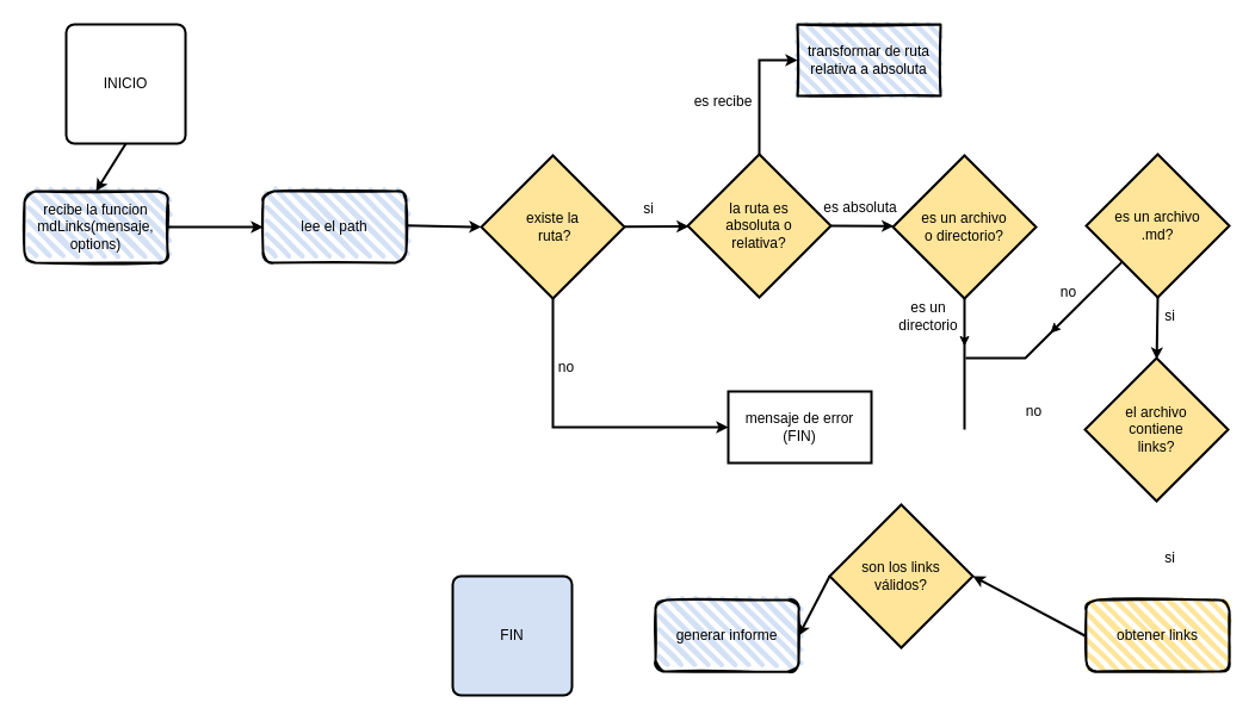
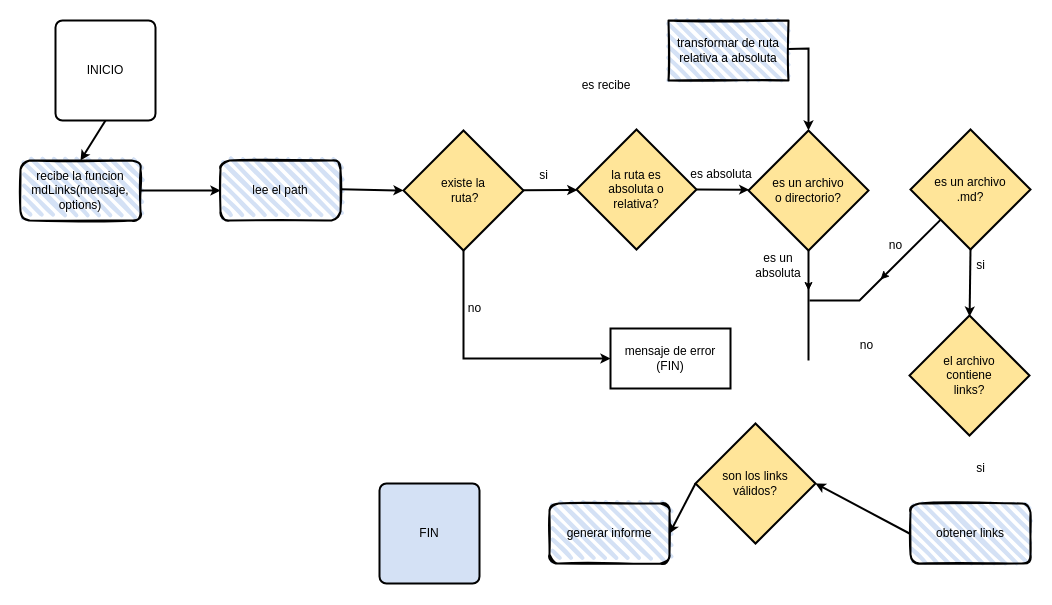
  <mxCell id="0" />
  <mxCell id="1" parent="0" />
  <mxCell id="2" value="INICIO" style="rounded=1;whiteSpace=wrap;html=1;absoluteArcSize=1;arcSize=14;strokeWidth=2;" vertex="1" parent="1"><mxGeometry x="55" y="20" width="100" height="100" as="geometry" /></mxCell>
  <mxCell id="3" value="transformar de ruta relativa a absoluta " style="whiteSpace=wrap;html=1;strokeWidth=2;fillWeight=4;hachureGap=8;hachureAngle=45;fillColor=#D4E1F5;sketch=1;rounded=0;" vertex="1" parent="1"><mxGeometry x="668" y="20" width="120" height="60" as="geometry" /></mxCell>
  <mxCell id="4" value="&lt;div&gt;la ruta es &lt;br&gt;&lt;/div&gt;&lt;div&gt;absoluta o &lt;br&gt;&lt;/div&gt;&lt;div&gt;relativa?&lt;br&gt;&lt;/div&gt;" style="strokeWidth=2;html=1;shape=mxgraph.flowchart.decision;whiteSpace=wrap;fillColor=#FFE599;" vertex="1" parent="1"><mxGeometry x="576" y="129" width="120" height="120" as="geometry" /></mxCell>
  <mxCell id="5" value="&lt;div&gt;existe la&lt;/div&gt;&lt;div&gt;&amp;nbsp;ruta?&lt;br&gt;&lt;/div&gt;" style="strokeWidth=2;html=1;shape=mxgraph.flowchart.decision;whiteSpace=wrap;fillColor=#FFE599;" vertex="1" parent="1"><mxGeometry x="403" y="130" width="120" height="120" as="geometry" /></mxCell>
  <mxCell id="6" value="FIN" style="rounded=1;whiteSpace=wrap;html=1;absoluteArcSize=1;arcSize=14;strokeWidth=2;fillColor=#d4e1f5;" vertex="1" parent="1"><mxGeometry x="379" y="483" width="100" height="100" as="geometry" /></mxCell>
  <mxCell id="7" value="es recibe" style="text;strokeColor=none;align=center;fillColor=none;html=1;verticalAlign=middle;whiteSpace=wrap;rounded=0;strokeWidth=2;" vertex="1" parent="1"><mxGeometry x="576" y="70" width="60" height="30" as="geometry" /></mxCell>
  <mxCell id="8" value="" style="endArrow=classic;html=1;rounded=0;strokeWidth=2;endSize=4;entryX=0.006;entryY=0.493;entryDx=0;entryDy=0;exitX=1;exitY=0.5;exitDx=0;exitDy=0;exitPerimeter=0;entryPerimeter=0;" edge="1" parent="1" source="4" target="14"><mxGeometry width="50" height="50" relative="1" as="geometry"><mxPoint x="659" y="188.83" as="sourcePoint" /><mxPoint x="750" y="189" as="targetPoint" /></mxGeometry></mxCell>
  <mxCell id="9" value="es absoluta" style="text;strokeColor=none;align=center;fillColor=none;html=1;verticalAlign=middle;whiteSpace=wrap;rounded=0;strokeWidth=2;" vertex="1" parent="1"><mxGeometry x="677" y="159" width="88" height="30" as="geometry" /></mxCell>
- <mxCell id="10" value="" style="endArrow=classic;html=1;rounded=0;strokeWidth=2;endSize=4;exitX=0.5;exitY=0;exitDx=0;exitDy=0;exitPerimeter=0;entryX=0;entryY=0.5;entryDx=0;entryDy=0;" edge="1" parent="1" source="4" target="3"><mxGeometry width="50" height="50" relative="1" as="geometry"><mxPoint x="599" y="99.75" as="sourcePoint" /><mxPoint x="640" y="50" as="targetPoint" /><Array as="points"><mxPoint x="636" y="50" /></Array></mxGeometry></mxCell>
+ <mxCell id="11" value="" style="endArrow=classic;html=1;rounded=0;strokeWidth=2;endSize=4;entryX=0.5;entryY=0;entryDx=0;entryDy=0;exitX=0.995;exitY=0.473;exitDx=0;exitDy=0;exitPerimeter=0;entryPerimeter=0;" edge="1" parent="1" source="3" target="14"><mxGeometry width="50" height="50" relative="1" as="geometry"><mxPoint x="764.74" y="47.82" as="sourcePoint" /><mxPoint x="810" y="151" as="targetPoint" /><Array as="points"><mxPoint x="808" y="48" /></Array></mxGeometry></mxCell>
  <mxCell id="12" value="recibe la funcion mdLinks(mensaje, options)" style="rounded=1;whiteSpace=wrap;html=1;strokeWidth=2;fillWeight=4;hachureGap=8;hachureAngle=45;fillColor=#D4E1F5;sketch=1;" vertex="1" parent="1"><mxGeometry x="20" y="160" width="120" height="60" as="geometry" /></mxCell>
  <mxCell id="13" value="lee el path" style="rounded=1;whiteSpace=wrap;html=1;strokeWidth=2;fillWeight=4;hachureGap=8;hachureAngle=45;fillColor=#D4E1F5;sketch=1;" vertex="1" parent="1"><mxGeometry x="220" y="160" width="120" height="60" as="geometry" /></mxCell>
  <mxCell id="14" value="&lt;div&gt;es un archivo&lt;/div&gt;&lt;div&gt;o directorio?&lt;br&gt;&lt;/div&gt;" style="strokeWidth=2;html=1;shape=mxgraph.flowchart.decision;whiteSpace=wrap;fillColor=#FFE599;" vertex="1" parent="1"><mxGeometry x="748" y="130" width="120" height="120" as="geometry" /></mxCell>
  <mxCell id="15" value="&lt;div&gt;es un archivo&lt;/div&gt;&lt;div&gt;.md?&lt;br&gt;&lt;/div&gt;" style="strokeWidth=2;html=1;shape=mxgraph.flowchart.decision;whiteSpace=wrap;fillColor=#FFE599;" vertex="1" parent="1"><mxGeometry x="910" y="129" width="120" height="120" as="geometry" /></mxCell>
  <mxCell id="16" value="&lt;div&gt;mensaje de error&lt;/div&gt;&lt;div&gt;(FIN)&lt;br&gt;&lt;/div&gt;" style="rounded=0;whiteSpace=wrap;html=1;strokeColor=default;strokeWidth=2;fillColor=#ffffff;gradientColor=none;" vertex="1" parent="1"><mxGeometry x="610" y="328" width="120" height="60" as="geometry" /></mxCell>
- <mxCell id="17" value="&lt;div&gt;el archivo &lt;br&gt;&lt;/div&gt;&lt;div&gt;contiene &lt;br&gt;&lt;/div&gt;&lt;div&gt;links?&lt;/div&gt;" style="strokeWidth=2;html=1;shape=mxgraph.flowchart.decision;whiteSpace=wrap;fillColor=#FFE599;" vertex="1" parent="1"><mxGeometry x="909" y="300" width="120" height="120" as="geometry" /></mxCell>
- <mxCell id="18" value="obtener links" style="rounded=1;whiteSpace=wrap;html=1;strokeWidth=2;fillWeight=4;hachureGap=8;hachureAngle=45;fillColor=#ffe599;sketch=1;" vertex="1" parent="1"><mxGeometry x="910" y="503" width="120" height="60" as="geometry" /></mxCell>
+ <mxCell id="17" value="&lt;div&gt;el archivo &lt;br&gt;&lt;/div&gt;&lt;div&gt;contiene &lt;br&gt;&lt;/div&gt;&lt;div&gt;links?&lt;/div&gt;" style="strokeWidth=2;html=1;shape=mxgraph.flowchart.decision;whiteSpace=wrap;fillColor=#FFE599;" vertex="1" parent="1"><mxGeometry x="909" y="315" width="120" height="120" as="geometry" /></mxCell>
+ <mxCell id="18" value="obtener links" style="rounded=1;whiteSpace=wrap;html=1;strokeWidth=2;fillWeight=4;hachureGap=8;hachureAngle=45;fillColor=#D4E1F5;sketch=1;" vertex="1" parent="1"><mxGeometry x="910" y="503" width="120" height="60" as="geometry" /></mxCell>
  <mxCell id="19" value="&lt;div&gt;son los links &lt;br&gt;&lt;/div&gt;&lt;div&gt;válidos?&lt;/div&gt;" style="strokeWidth=2;html=1;shape=mxgraph.flowchart.decision;whiteSpace=wrap;fillColor=#FFE599;" vertex="1" parent="1"><mxGeometry x="695" y="423" width="120" height="120" as="geometry" /></mxCell>
  <mxCell id="20" value="generar informe" style="rounded=1;whiteSpace=wrap;html=1;strokeWidth=2;fillWeight=4;hachureGap=8;hachureAngle=45;fillColor=#D4E1F5;sketch=1;" vertex="1" parent="1"><mxGeometry x="549" y="503" width="120" height="60" as="geometry" /></mxCell>
  <mxCell id="21" value="" style="endArrow=classic;html=1;rounded=0;strokeWidth=2;endSize=4;entryX=0.007;entryY=0.504;entryDx=0;entryDy=0;exitX=0.99;exitY=0.498;exitDx=0;exitDy=0;exitPerimeter=0;entryPerimeter=0;" edge="1" parent="1" source="5" target="4"><mxGeometry width="50" height="50" relative="1" as="geometry"><mxPoint x="523" y="189.75" as="sourcePoint" /><mxPoint x="575.72" y="189.91" as="targetPoint" /></mxGeometry></mxCell>
  <mxCell id="22" value="" style="endArrow=classic;html=1;rounded=0;strokeWidth=2;endSize=4;entryX=0;entryY=0.5;entryDx=0;entryDy=0;exitX=0.998;exitY=0.481;exitDx=0;exitDy=0;exitPerimeter=0;entryPerimeter=0;" edge="1" parent="1" source="13" target="5"><mxGeometry width="50" height="50" relative="1" as="geometry"><mxPoint x="340" y="188.5" as="sourcePoint" /><mxPoint x="392.72" y="188.66" as="targetPoint" /></mxGeometry></mxCell>
  <mxCell id="23" value="" style="endArrow=classic;html=1;rounded=0;strokeWidth=2;endSize=4;entryX=0;entryY=0.5;entryDx=0;entryDy=0;exitX=1;exitY=0.5;exitDx=0;exitDy=0;" edge="1" parent="1" source="12" target="13"><mxGeometry width="50" height="50" relative="1" as="geometry"><mxPoint x="140" y="189" as="sourcePoint" /><mxPoint x="235.24" y="190.14" as="targetPoint" /></mxGeometry></mxCell>
  <mxCell id="24" value="" style="endArrow=classic;html=1;rounded=0;strokeWidth=2;endSize=4;entryX=0.5;entryY=0;entryDx=0;entryDy=0;exitX=0.5;exitY=1;exitDx=0;exitDy=0;" edge="1" parent="1" source="2" target="12"><mxGeometry width="50" height="50" relative="1" as="geometry"><mxPoint x="40" y="140" as="sourcePoint" /><mxPoint x="120" y="140" as="targetPoint" /></mxGeometry></mxCell>
  <mxCell id="25" value="" style="endArrow=classic;html=1;rounded=0;strokeWidth=2;endSize=4;entryX=0.501;entryY=0.009;entryDx=0;entryDy=0;exitX=0.5;exitY=0.996;exitDx=0;exitDy=0;exitPerimeter=0;entryPerimeter=0;" edge="1" parent="1" source="15" target="17"><mxGeometry width="50" height="50" relative="1" as="geometry"><mxPoint x="807.66" y="399" as="sourcePoint" /><mxPoint x="807.66" y="439" as="targetPoint" /></mxGeometry></mxCell>
  <mxCell id="26" value="" style="endArrow=classic;html=1;rounded=0;strokeWidth=2;endSize=4;entryX=1;entryY=0.5;entryDx=0;entryDy=0;entryPerimeter=0;" edge="1" parent="1" target="19"><mxGeometry width="50" height="50" relative="1" as="geometry"><mxPoint x="909" y="533" as="sourcePoint" /><mxPoint x="881.66" y="563" as="targetPoint" /></mxGeometry></mxCell>
  <mxCell id="27" value="" style="endArrow=classic;html=1;rounded=0;strokeWidth=2;endSize=4;entryX=1;entryY=0.5;entryDx=0;entryDy=0;exitX=0;exitY=0.5;exitDx=0;exitDy=0;exitPerimeter=0;" edge="1" parent="1" source="19" target="20"><mxGeometry width="50" height="50" relative="1" as="geometry"><mxPoint x="739" y="532.83" as="sourcePoint" /><mxPoint x="689" y="532.83" as="targetPoint" /></mxGeometry></mxCell>
  <mxCell id="28" value="si" style="text;strokeColor=none;align=center;fillColor=none;html=1;verticalAlign=middle;whiteSpace=wrap;rounded=0;strokeWidth=2;" vertex="1" parent="1"><mxGeometry x="529" y="160" width="29" height="30" as="geometry" /></mxCell>
  <mxCell id="29" value="" style="endArrow=classic;html=1;rounded=0;strokeWidth=2;endSize=4;exitX=0.5;exitY=1;exitDx=0;exitDy=0;exitPerimeter=0;entryX=0;entryY=0.5;entryDx=0;entryDy=0;" edge="1" parent="1" source="5" target="16"><mxGeometry width="50" height="50" relative="1" as="geometry"><mxPoint x="470" y="340" as="sourcePoint" /><mxPoint x="502" y="261" as="targetPoint" /><Array as="points"><mxPoint x="463" y="358" /></Array></mxGeometry></mxCell>
  <mxCell id="30" value="no" style="text;strokeColor=none;align=center;fillColor=none;html=1;verticalAlign=middle;whiteSpace=wrap;rounded=0;strokeWidth=2;" vertex="1" parent="1"><mxGeometry x="460" y="293" width="29" height="30" as="geometry" /></mxCell>
- <mxCell id="31" value="es un directorio" style="text;strokeColor=none;align=center;fillColor=none;html=1;verticalAlign=middle;whiteSpace=wrap;rounded=0;strokeWidth=2;" vertex="1" parent="1"><mxGeometry x="748" y="250" width="60" height="30" as="geometry" /></mxCell>
+ <mxCell id="31" value="es un absoluta" style="text;strokeColor=none;align=center;fillColor=none;html=1;verticalAlign=middle;whiteSpace=wrap;rounded=0;strokeWidth=2;" vertex="1" parent="1"><mxGeometry x="748" y="250" width="60" height="30" as="geometry" /></mxCell>
  <mxCell id="32" value="si" style="text;strokeColor=none;align=center;fillColor=none;html=1;verticalAlign=middle;whiteSpace=wrap;rounded=0;strokeWidth=2;" vertex="1" parent="1"><mxGeometry x="966" y="250" width="29" height="30" as="geometry" /></mxCell>
  <mxCell id="33" value="si" style="text;strokeColor=none;align=center;fillColor=none;html=1;verticalAlign=middle;whiteSpace=wrap;rounded=0;strokeWidth=2;" vertex="1" parent="1"><mxGeometry x="966" y="453" width="29" height="30" as="geometry" /></mxCell>
  <mxCell id="34" value="" style="endArrow=none;html=1;rounded=0;strokeWidth=2;endSize=6;entryX=0.252;entryY=0.751;entryDx=0;entryDy=0;entryPerimeter=0;" edge="1" parent="1" target="15"><mxGeometry width="50" height="50" relative="1" as="geometry"><mxPoint x="809" y="300" as="sourcePoint" /><mxPoint x="939" y="220" as="targetPoint" /><Array as="points"><mxPoint x="859" y="300" /></Array></mxGeometry></mxCell>
  <mxCell id="35" value="no" style="text;strokeColor=none;align=center;fillColor=none;html=1;verticalAlign=middle;whiteSpace=wrap;rounded=0;strokeWidth=2;" vertex="1" parent="1"><mxGeometry x="881" y="230" width="29" height="30" as="geometry" /></mxCell>
  <mxCell id="36" value="" style="endArrow=none;html=1;rounded=0;strokeWidth=2;endSize=6;entryX=0.5;entryY=1;entryDx=0;entryDy=0;entryPerimeter=0;" edge="1" parent="1" target="14"><mxGeometry width="50" height="50" relative="1" as="geometry"><mxPoint x="808" y="360" as="sourcePoint" /><mxPoint x="808" y="249" as="targetPoint" /></mxGeometry></mxCell>
  <mxCell id="37" value="no" style="text;strokeColor=none;align=center;fillColor=none;html=1;verticalAlign=middle;whiteSpace=wrap;rounded=0;strokeWidth=2;" vertex="1" parent="1"><mxGeometry x="852" y="330" width="29" height="30" as="geometry" /></mxCell>
  <mxCell id="38" value="" style="endArrow=classic;html=1;rounded=0;strokeWidth=1;endSize=6;" edge="1" parent="1"><mxGeometry width="50" height="50" relative="1" as="geometry"><mxPoint x="808" y="270" as="sourcePoint" /><mxPoint x="808" y="290" as="targetPoint" /></mxGeometry></mxCell>
  <mxCell id="39" value="" style="endArrow=classic;html=1;rounded=0;strokeWidth=1;endSize=6;" edge="1" parent="1"><mxGeometry width="50" height="50" relative="1" as="geometry"><mxPoint x="900" y="259" as="sourcePoint" /><mxPoint x="880" y="279" as="targetPoint" /></mxGeometry></mxCell>
